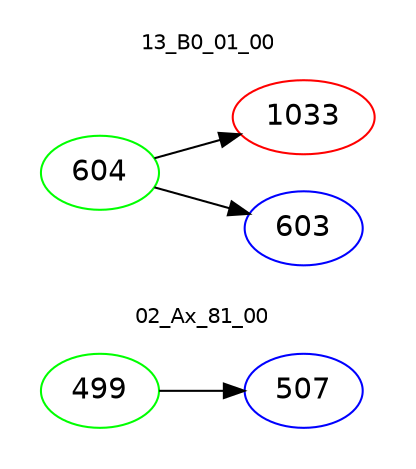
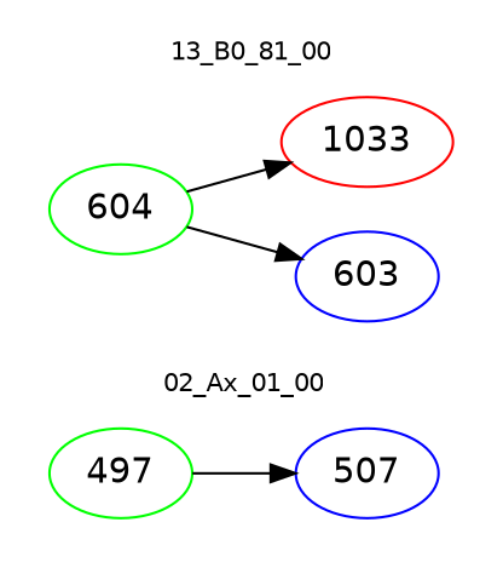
  digraph {
    fontname="DejaVu Sans"
    rankdir=LR
    node [color=green fontname="DejaVu Sans"]
    edge [color=black fontname="DejaVu Sans"]
-   n1 [label=499]
+   n1 [label=497]
    n2 [color=blue label=507]
    n3 [label=604]
    n4 [color=blue label=603]
    n5 [color=red label=1033]
    subgraph cluster_1 {
      color=white
      fontsize=10
-     label="02_Ax_81_00"
+     label="02_Ax_01_00"
      n1
      n2
    }
    subgraph cluster_2 {
      color=white
      fontsize=10
-     label="13_B0_01_00"
+     label="13_B0_81_00"
      n3
      n4
      n5
    }
    n1 -> n2
    n3 -> n4
    n3 -> n5
  }
